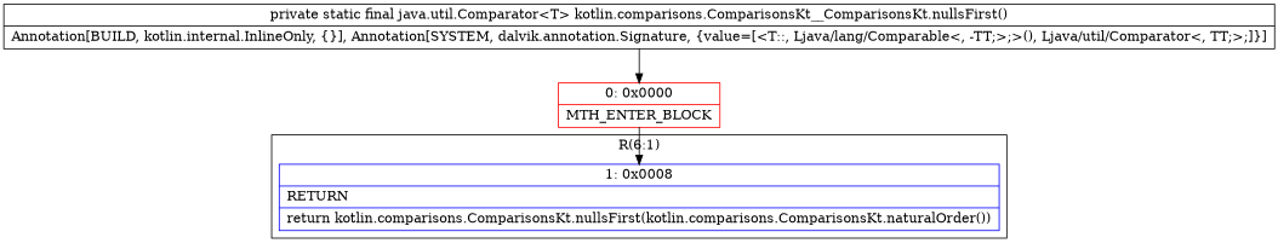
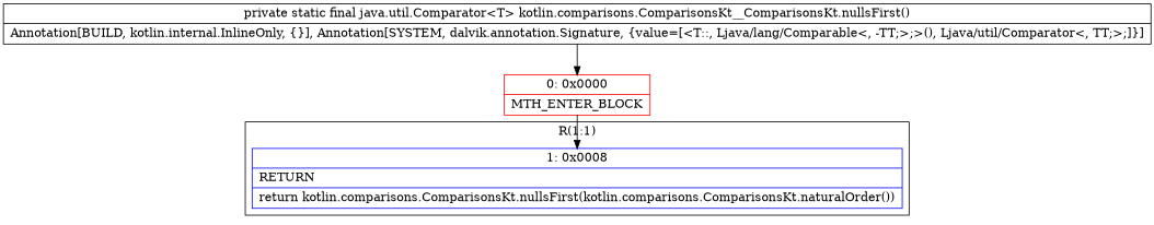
  digraph {
    node [shape=record]
    n1 [color=blue label="{1\:\ 0x0008|RETURN\l|return kotlin.comparisons.ComparisonsKt.nullsFirst(kotlin.comparisons.ComparisonsKt.naturalOrder())\l}"]
    n2 [color=red label="{0\:\ 0x0000|MTH_ENTER_BLOCK\l}"]
    n3 [label="{private static final java.util.Comparator\<T\> kotlin.comparisons.ComparisonsKt__ComparisonsKt.nullsFirst()  | Annotation[BUILD, kotlin.internal.InlineOnly, \{\}], Annotation[SYSTEM, dalvik.annotation.Signature, \{value=[\<T::, Ljava\/lang\/Comparable\<, \-TT;\>;\>(), Ljava\/util\/Comparator\<, TT;\>;]\}]\l}"]
    subgraph cluster_1 {
-     label="R(6:1)"
+     label="R(1:1)"
      n1
    }
    n2 -> n1
    n3 -> n2
  }
